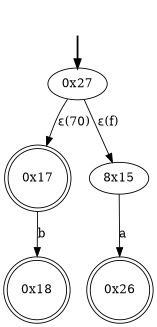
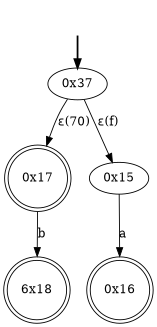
  digraph {
    fake [style=invisible]
-   "0x27" [root=true]
+   "0x27" [root=true label="0x37"]
    "0x17" [shape=doublecircle]
-   "0x15" [label="8x15"]
-   "0x18" [shape=doublecircle]
-   "0x16" [shape=doublecircle label="0x26"]
+   "0x15"
+   "0x18" [shape=doublecircle label="6x18"]
+   "0x16" [shape=doublecircle]
    fake -> "0x27" [style=bold]
    "0x27" -> "0x17" [label="ε(70)"]
    "0x27" -> "0x15" [label="ε(f)"]
    "0x17" -> "0x18" [label=b]
    "0x15" -> "0x16" [label=a]
  }
